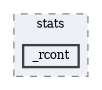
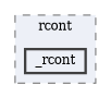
  digraph {
    compound=true
    fontname="DejaVu Serif"
    n1 [color=grey25 fillcolor="#edf0f7" fontname="DejaVu Serif" fontsize=10 height=0.2 label=_rcont shape=box style="filled,bold" width=0.4]
    subgraph cluster_1 {
      bgcolor="#edf0f7"
      fontsize=10
-     label=stats
+     label=rcont
      pencolor=grey50
      style="filled,dashed"
      n1
    }
  }
